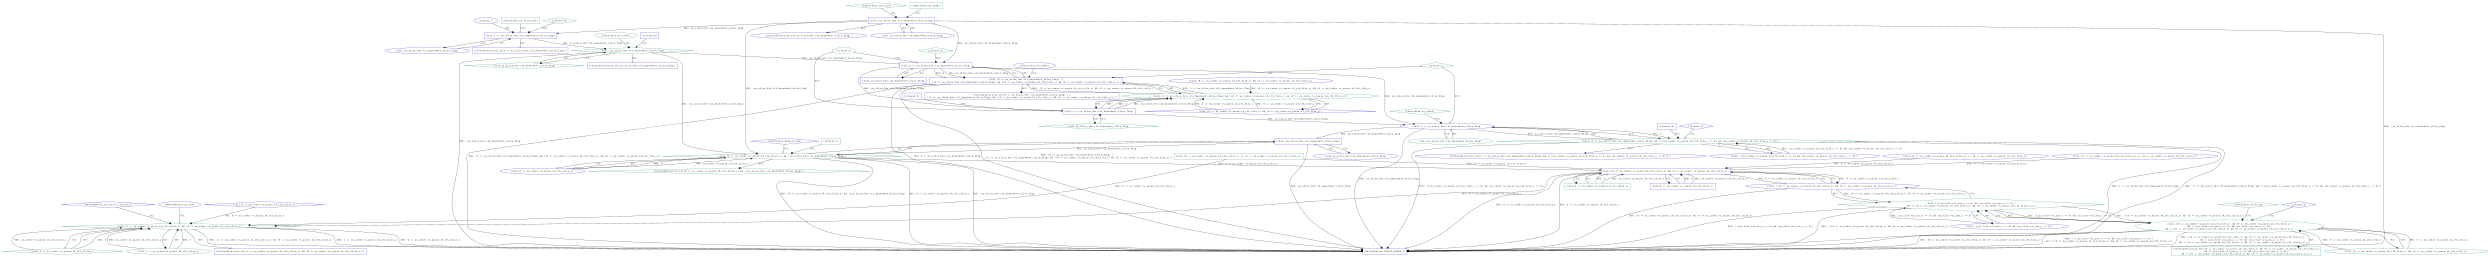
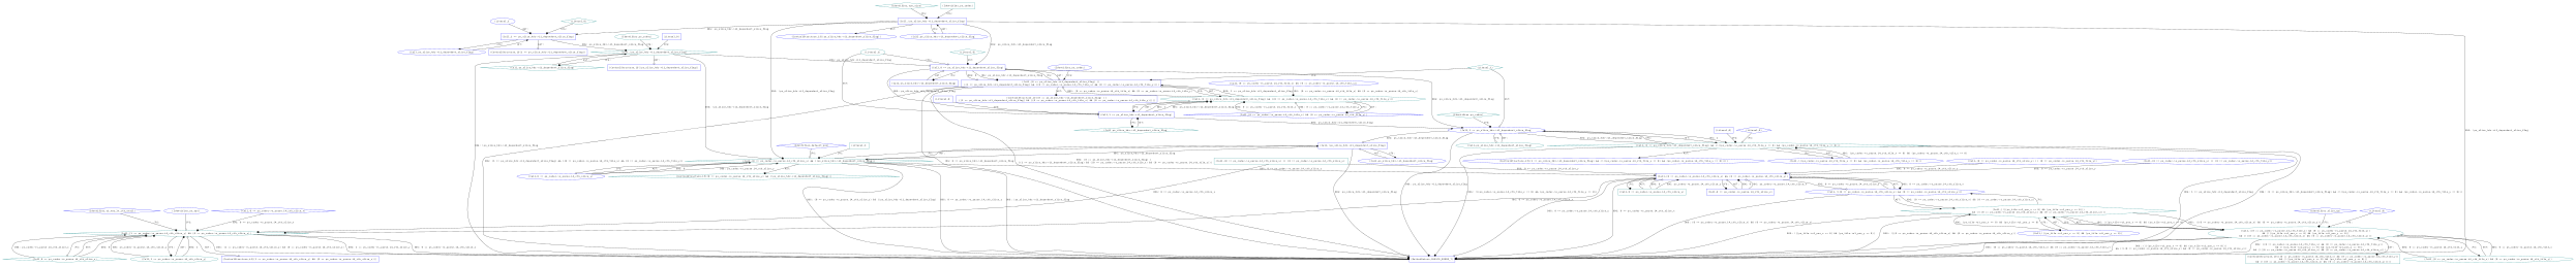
  digraph {
    fontname="IBM Plex Mono"
    node [color=blue fontname="IBM Plex Mono" shape=box]
    edge [arrowhead=odot fontname="IBM Plex Mono"]
    n1 [label="(Call,0 == ps_slice_hdr->i1_dependent_slice_flag)"]
    n2 [label="(Call,(0 == ps_slice_hdr->i1_dependent_slice_flag) ||\n ((1 == ps_slice_hdr->i1_dependent_slice_flag) && ((0 == ps_codec->s_parse.i4_ctb_tile_x) && (0 == ps_codec->s_parse.i4_ctb_tile_y))))"]
    n3 [label="(Call,1 == ps_slice_hdr->i1_dependent_slice_flag)"]
    n4 [label="(Call,1 == ps_slice_hdr->i1_dependent_slice_flag)" shape=ellipse]
    n5 [label="(Call,ps_slice_hdr->i1_dependent_slice_flag)"]
    n6 [label="(MethodReturn,IHEVCD_ERROR_T)"]
    n7 [color=teal label="(Call,(1 == ps_slice_hdr->i1_dependent_slice_flag) && ((0 == ps_codec->s_parse.i4_ctb_tile_x) && (0 == ps_codec->s_parse.i4_ctb_tile_y)))" shape=ellipse]
    n8 [label="(ControlStructure,if((0 == ps_slice_hdr->i1_dependent_slice_flag) ||\n ((1 == ps_slice_hdr->i1_dependent_slice_flag) && ((0 == ps_codec->s_parse.i4_ctb_tile_x) && (0 == ps_codec->s_parse.i4_ctb_tile_y)))))"]
    n9 [color=teal label="(Call,ps_slice_hdr->i1_dependent_slice_flag)" shape=diamond]
    n10 [color=teal label="(Call,(1 == ps_slice_hdr->i1_dependent_slice_flag) && (!((ps_codec->s_parse.i4_ctb_tile_x == 0) && (ps_codec->s_parse.i4_ctb_tile_y == 0))))" shape=diamond]
    n11 [label="(Call,!ps_slice_hdr->i1_dependent_slice_flag)"]
    n12 [color=teal label="(Call,ps_slice_hdr->i1_dependent_slice_flag)" shape=ellipse]
    n13 [label="(Call,!ps_slice_hdr->i1_dependent_slice_flag)"]
    n14 [label="(Call,1 == ps_slice_hdr->i1_dependent_slice_flag)"]
    n15 [color=teal label="(Call,(0 == ps_codec->s_parse.i4_ctb_slice_y) && (!ps_slice_hdr->i1_dependent_slice_flag))" shape=diamond]
    n16 [label="(ControlStructure,if(!ps_slice_hdr->i1_dependent_slice_flag))" shape=ellipse]
    n17 [label="(Call,ps_slice_hdr->i1_dependent_slice_flag)" shape=ellipse]
    n18 [color=teal label="(Call,!ps_slice_hdr->i1_dependent_slice_flag)" shape=diamond]
    n19 [label="(ControlStructure,if(1 == ps_slice_hdr->i1_dependent_slice_flag))"]
    n20 [label="(Call,ps_slice_hdr->i1_dependent_slice_flag)" shape=ellipse]
    n21 [label="(Call,(0 == ps_codec->s_parse.i4_ctb_slice_x) && (0 == ps_codec->s_parse.i4_ctb_slice_y))"]
    n22 [color=teal label="(ControlStructure,if((0 == ps_codec->s_parse.i4_ctb_slice_y) && (!ps_slice_hdr->i1_dependent_slice_flag)))" shape=diamond]
    n23 [label="(Call,0 == ps_codec->s_parse.i4_ctb_slice_y)" shape=ellipse]
    n24 [color=teal label="(Call,ps_slice_hdr->i1_dependent_slice_flag)" shape=diamond]
    n25 [label="(ControlStructure,if(!ps_slice_hdr->i1_dependent_slice_flag))"]
    n26 [label="(Call,(0 == ps_codec->s_parse.i4_ctb_tile_x) && (0 == ps_codec->s_parse.i4_ctb_tile_y))" shape=diamond]
    n27 [label="(Call,!((ps_codec->s_parse.i4_ctb_tile_x == 0) && (ps_codec->s_parse.i4_ctb_tile_y == 0)))" shape=ellipse]
    n28 [label="(ControlStructure,if((1 == ps_slice_hdr->i1_dependent_slice_flag) && (!((ps_codec->s_parse.i4_ctb_tile_x == 0) && (ps_codec->s_parse.i4_ctb_tile_y == 0)))))" shape=ellipse]
    n29 [label="(Call,ps_slice_hdr->i1_dependent_slice_flag)" shape=ellipse]
    n30 [label="(Call,!((0 == ps_codec->s_parse.i4_ctb_slice_x) && (0 == ps_codec->s_parse.i4_ctb_slice_y)))" shape=ellipse]
    n31 [color=teal label="(Call,(1 == ps_codec->s_parse.i4_ctb_slice_y) && (0 == ps_codec->s_parse.i4_ctb_slice_x))" shape=diamond]
    n32 [label="(Call,0 == ps_codec->s_parse.i4_ctb_slice_x)"]
    n33 [color=teal label="(Call,0 == ps_codec->s_parse.i4_ctb_slice_y)"]
    n34 [color=teal label="(Call,(!((ps_tile->u1_pos_x == 0) && (ps_tile->u1_pos_y == 0)))\n && (!((0 == ps_codec->s_parse.i4_ctb_slice_x) && (0 == ps_codec->s_parse.i4_ctb_slice_y))))" shape=diamond]
    n35 [color=teal label="(Call,1 == ps_codec->s_parse.i4_ctb_slice_y)" shape=ellipse]
    n36 [color=teal label="(Call,0 == ps_codec->s_parse.i4_ctb_slice_x)" shape=diamond]
    n37 [label="(ControlStructure,if((1 == ps_codec->s_parse.i4_ctb_slice_y) && (0 == ps_codec->s_parse.i4_ctb_slice_x)))"]
    n38 [color=teal label="(Call,((0 == ps_codec->s_parse.i4_ctb_tile_x) && (0 == ps_codec->s_parse.i4_ctb_tile_y))\n && (!((ps_tile->u1_pos_x == 0) && (ps_tile->u1_pos_y == 0)))\n && (!((0 == ps_codec->s_parse.i4_ctb_slice_x) && (0 == ps_codec->s_parse.i4_ctb_slice_y))))" shape=ellipse]
    n39 [label="(Call,!((ps_tile->u1_pos_x == 0) && (ps_tile->u1_pos_y == 0)))" shape=ellipse]
    n40 [color=teal label="(Call,(0 == ps_codec->s_parse.i4_ctb_tile_x) && (0 == ps_codec->s_parse.i4_ctb_tile_y))" shape=ellipse]
    n41 [color=teal label="(ControlStructure,if(((0 == ps_codec->s_parse.i4_ctb_tile_x) && (0 == ps_codec->s_parse.i4_ctb_tile_y))\n && (!((ps_tile->u1_pos_x == 0) && (ps_tile->u1_pos_y == 0)))\n && (!((0 == ps_codec->s_parse.i4_ctb_slice_x) && (0 == ps_codec->s_parse.i4_ctb_slice_y)))))"]
-   n42 [color=teal label="(Identifier,ps_slice_hdr)"]
    n43 [color=teal label="(Identifier,sps_size)" shape=diamond]
-   n44 [color=teal label="(Identifier,slice_qp)" shape=diamond]
+   n44 [label="(Identifier,slice_qp)" shape=diamond]
    n45 [label="(Call,(0 == ps_codec->s_parse.i4_ctb_slice_y) || (0 == ps_codec->s_parse.i4_ctb_tile_y))" shape=ellipse]
    n46 [color=teal label="(Identifier,ps_codec)"]
-   n47 [label="(MethodReturn,u1_top_lt_ctb_avail)" shape=diamond]
+   n47 [label="(Identifier,u1_top_lt_ctb_avail)" shape=diamond]
    n48 [label="(Identifier,default_pos)" shape=diamond]
    n49 [color=teal label="(Literal,1)"]
-   n50 [label="(MethodReturn,ps_sps)" shape=ellipse]
+   n50 [label="(Identifier,ps_sps)" shape=ellipse]
    n51 [label="(Identifier,ps_codec)" shape=ellipse]
    n52 [label="(Literal,0)" shape=diamond]
    n53 [color=teal label="(Literal,0)" shape=diamond]
    n54 [label="(Literal,0)"]
    n55 [label="(Call,(0 == ps_codec->s_parse.i4_ctb_tile_x) && (0 == ps_codec->s_parse.i4_ctb_tile_y))" shape=ellipse]
    n56 [color=teal label="(Literal,1)" shape=diamond]
    n57 [label="(Literal,0)" shape=diamond]
    n58 [label="(Call,(0 == ps_codec->s_parse.i4_ctb_slice_y) || (0 == ps_codec->s_parse.i4_ctb_tile_y))" shape=ellipse]
    n59 [label="(Literal,0)"]
    n60 [label="(Call,0 == ps_codec->s_parse.i4_ctb_slice_x)" shape=diamond]
    n61 [color=teal label="(Call,(0 == ps_codec->s_parse.i4_ctb_slice_x) || (0 == ps_codec->s_parse.i4_ctb_slice_y))"]
    n62 [color=teal label="(Identifier,ps_codec)" shape=diamond]
    n63 [color=teal label="(Literal,0)" shape=diamond]
    n64 [label="(Literal,1)" shape=ellipse]
    n65 [color=teal label="(Identifier,ps_codec)" shape=ellipse]
    n66 [color=teal label="(Literal,1)" shape=ellipse]
    n67 [label="(Literal,0)"]
    n1 -> n2 [label="AST: "]
    n1 -> n2 [label="DDG: 0"]
    n1 -> n2 [arrowhead=box label="DDG: ps_slice_hdr->i1_dependent_slice_flag"]
    n1 -> n3 [label="DDG: ps_slice_hdr->i1_dependent_slice_flag"]
    n1 -> n4 [arrowhead=normal label="DDG: ps_slice_hdr->i1_dependent_slice_flag"]
    n1 -> n5 [arrowhead=box label="CFG: "]
    n2 -> n1 [label="CFG: "]
    n2 -> n6 [label="DDG: (0 == ps_slice_hdr->i1_dependent_slice_flag) ||\n ((1 == ps_slice_hdr->i1_dependent_slice_flag) && ((0 == ps_codec->s_parse.i4_ctb_tile_x) && (0 == ps_codec->s_parse.i4_ctb_tile_y)))"]
    n2 -> n6 [arrowhead=box label="DDG: 0 == ps_slice_hdr->i1_dependent_slice_flag"]
    n2 -> n6 [label="DDG: (1 == ps_slice_hdr->i1_dependent_slice_flag) && ((0 == ps_codec->s_parse.i4_ctb_tile_x) && (0 == ps_codec->s_parse.i4_ctb_tile_y))"]
    n2 -> n7 [arrowhead=normal label="CFG: "]
    n2 -> n8 [arrowhead=box label="AST: "]
    n3 -> n4 [arrowhead=normal label="DDG: ps_slice_hdr->i1_dependent_slice_flag"]
    n3 -> n7 [label="AST: "]
    n3 -> n7 [arrowhead=box label="DDG: 1"]
    n3 -> n7 [arrowhead=box label="DDG: ps_slice_hdr->i1_dependent_slice_flag"]
    n3 -> n9 [arrowhead=box label="CFG: "]
    n4 -> n6 [arrowhead=box label="DDG: ps_slice_hdr->i1_dependent_slice_flag"]
    n4 -> n10 [arrowhead=normal label="AST: "]
    n4 -> n10 [arrowhead=normal label="DDG: 1"]
    n4 -> n10 [label="DDG: ps_slice_hdr->i1_dependent_slice_flag"]
    n4 -> n11 [label="DDG: ps_slice_hdr->i1_dependent_slice_flag"]
    n4 -> n12 [label="CFG: "]
    n5 -> n1 [label="AST: "]
    n7 -> n2 [label="AST: "]
    n7 -> n2 [arrowhead=normal label="DDG: 1 == ps_slice_hdr->i1_dependent_slice_flag"]
    n7 -> n2 [label="DDG: (0 == ps_codec->s_parse.i4_ctb_tile_x) && (0 == ps_codec->s_parse.i4_ctb_tile_y)"]
    n7 -> n3 [arrowhead=box label="CFG: "]
    n7 -> n26 [arrowhead=box label="CFG: "]
    n9 -> n3 [arrowhead=box label="AST: "]
    n10 -> n4 [arrowhead=normal label="CFG: "]
    n10 -> n6 [arrowhead=box label="DDG: !((ps_codec->s_parse.i4_ctb_tile_x == 0) && (ps_codec->s_parse.i4_ctb_tile_y == 0))"]
    n10 -> n6 [label="DDG: 1 == ps_slice_hdr->i1_dependent_slice_flag"]
    n10 -> n6 [arrowhead=box label="DDG: (1 == ps_slice_hdr->i1_dependent_slice_flag) && (!((ps_codec->s_parse.i4_ctb_tile_x == 0) && (ps_codec->s_parse.i4_ctb_tile_y == 0)))"]
    n10 -> n27 [arrowhead=normal label="CFG: "]
    n10 -> n28 [arrowhead=normal label="AST: "]
    n11 -> n6 [label="DDG: ps_slice_hdr->i1_dependent_slice_flag"]
    n11 -> n15 [label="AST: "]
    n11 -> n15 [arrowhead=normal label="DDG: ps_slice_hdr->i1_dependent_slice_flag"]
    n11 -> n29 [arrowhead=normal label="CFG: "]
    n12 -> n4 [label="AST: "]
    n13 -> n1 [arrowhead=normal label="DDG: ps_slice_hdr->i1_dependent_slice_flag"]
    n13 -> n6 [label="DDG: !ps_slice_hdr->i1_dependent_slice_flag"]
    n13 -> n14 [arrowhead=normal label="DDG: ps_slice_hdr->i1_dependent_slice_flag"]
    n13 -> n15 [arrowhead=box label="DDG: !ps_slice_hdr->i1_dependent_slice_flag"]
    n13 -> n16 [arrowhead=normal label="AST: "]
    n13 -> n17 [label="CFG: "]
    n14 -> n18 [arrowhead=box label="DDG: ps_slice_hdr->i1_dependent_slice_flag"]
    n14 -> n19 [label="AST: "]
    n14 -> n20 [arrowhead=normal label="CFG: "]
    n15 -> n6 [label="DDG: (0 == ps_codec->s_parse.i4_ctb_slice_y) && (!ps_slice_hdr->i1_dependent_slice_flag)"]
    n15 -> n6 [arrowhead=normal label="DDG: 0 == ps_codec->s_parse.i4_ctb_slice_y"]
    n15 -> n6 [arrowhead=normal label="DDG: !ps_slice_hdr->i1_dependent_slice_flag"]
    n15 -> n11 [arrowhead=normal label="CFG: "]
    n15 -> n21 [arrowhead=normal label="DDG: 0 == ps_codec->s_parse.i4_ctb_slice_y"]
    n15 -> n22 [arrowhead=box label="AST: "]
    n15 -> n23 [label="CFG: "]
    n17 -> n13 [arrowhead=normal label="AST: "]
    n18 -> n1 [label="DDG: ps_slice_hdr->i1_dependent_slice_flag"]
    n18 -> n6 [arrowhead=box label="DDG: !ps_slice_hdr->i1_dependent_slice_flag"]
    n18 -> n15 [label="DDG: !ps_slice_hdr->i1_dependent_slice_flag"]
    n18 -> n24 [arrowhead=box label="CFG: "]
    n18 -> n25 [label="AST: "]
    n20 -> n14 [arrowhead=normal label="AST: "]
    n21 -> n6 [label="DDG: 0 == ps_codec->s_parse.i4_ctb_slice_y"]
    n21 -> n6 [arrowhead=normal label="DDG: 0 == ps_codec->s_parse.i4_ctb_slice_x"]
    n21 -> n30 [label="AST: "]
    n21 -> n30 [arrowhead=box label="DDG: 0 == ps_codec->s_parse.i4_ctb_slice_x"]
    n21 -> n30 [label="DDG: 0 == ps_codec->s_parse.i4_ctb_slice_y"]
    n21 -> n31 [arrowhead=box label="DDG: 0 == ps_codec->s_parse.i4_ctb_slice_x"]
    n21 -> n32 [arrowhead=box label="CFG: "]
    n21 -> n33 [arrowhead=box label="CFG: "]
    n23 -> n15 [arrowhead=normal label="AST: "]
    n23 -> n15 [label="DDG: 0"]
    n23 -> n15 [arrowhead=normal label="DDG: ps_codec->s_parse.i4_ctb_slice_y"]
    n24 -> n18 [arrowhead=normal label="AST: "]
    n26 -> n7 [label="AST: "]
    n26 -> n7 [arrowhead=box label="DDG: 0 == ps_codec->s_parse.i4_ctb_tile_x"]
    n26 -> n7 [label="DDG: 0 == ps_codec->s_parse.i4_ctb_tile_y"]
    n27 -> n10 [label="AST: "]
    n27 -> n10 [arrowhead=box label="DDG: (ps_codec->s_parse.i4_ctb_tile_x == 0) && (ps_codec->s_parse.i4_ctb_tile_y == 0)"]
    n29 -> n11 [label="AST: "]
    n30 -> n6 [label="DDG: (0 == ps_codec->s_parse.i4_ctb_slice_x) && (0 == ps_codec->s_parse.i4_ctb_slice_y)"]
    n30 -> n21 [arrowhead=normal label="CFG: "]
    n30 -> n34 [arrowhead=normal label="AST: "]
    n30 -> n34 [arrowhead=normal label="DDG: (0 == ps_codec->s_parse.i4_ctb_slice_x) && (0 == ps_codec->s_parse.i4_ctb_slice_y)"]
    n31 -> n6 [label="DDG: (1 == ps_codec->s_parse.i4_ctb_slice_y) && (0 == ps_codec->s_parse.i4_ctb_slice_x)"]
    n31 -> n6 [label="DDG: 1 == ps_codec->s_parse.i4_ctb_slice_y"]
    n31 -> n6 [arrowhead=normal label="DDG: 0 == ps_codec->s_parse.i4_ctb_slice_x"]
    n31 -> n35 [arrowhead=box label="CFG: "]
    n31 -> n36 [label="CFG: "]
    n31 -> n37 [label="AST: "]
    n32 -> n21 [label="AST: "]
    n32 -> n21 [arrowhead=box label="DDG: 0"]
    n32 -> n21 [label="DDG: ps_codec->s_parse.i4_ctb_slice_x"]
    n33 -> n21 [arrowhead=normal label="AST: "]
    n33 -> n21 [label="DDG: 0"]
    n33 -> n21 [arrowhead=normal label="DDG: ps_codec->s_parse.i4_ctb_slice_y"]
    n34 -> n6 [arrowhead=box label="DDG: !((0 == ps_codec->s_parse.i4_ctb_slice_x) && (0 == ps_codec->s_parse.i4_ctb_slice_y))"]
    n34 -> n6 [label="DDG: !((ps_tile->u1_pos_x == 0) && (ps_tile->u1_pos_y == 0))"]
    n34 -> n30 [arrowhead=normal label="CFG: "]
    n34 -> n38 [label="AST: "]
    n34 -> n38 [label="DDG: !((ps_tile->u1_pos_x == 0) && (ps_tile->u1_pos_y == 0))"]
    n34 -> n38 [arrowhead=box label="DDG: !((0 == ps_codec->s_parse.i4_ctb_slice_x) && (0 == ps_codec->s_parse.i4_ctb_slice_y))"]
    n34 -> n39 [arrowhead=box label="CFG: "]
    n35 -> n31 [arrowhead=box label="AST: "]
    n35 -> n31 [label="DDG: 1"]
    n35 -> n31 [arrowhead=box label="DDG: ps_codec->s_parse.i4_ctb_slice_y"]
    n36 -> n31 [arrowhead=box label="AST: "]
    n36 -> n31 [label="DDG: 0"]
    n36 -> n31 [arrowhead=normal label="DDG: ps_codec->s_parse.i4_ctb_slice_x"]
    n38 -> n6 [label="DDG: ((0 == ps_codec->s_parse.i4_ctb_tile_x) && (0 == ps_codec->s_parse.i4_ctb_tile_y))\n && (!((ps_tile->u1_pos_x == 0) && (ps_tile->u1_pos_y == 0)))\n && (!((0 == ps_codec->s_parse.i4_ctb_slice_x) && (0 == ps_codec->s_parse.i4_ctb_slice_y)))"]
    n38 -> n6 [label="DDG: (0 == ps_codec->s_parse.i4_ctb_tile_x) && (0 == ps_codec->s_parse.i4_ctb_tile_y)"]
    n38 -> n6 [label="DDG: (!((ps_tile->u1_pos_x == 0) && (ps_tile->u1_pos_y == 0)))\n && (!((0 == ps_codec->s_parse.i4_ctb_slice_x) && (0 == ps_codec->s_parse.i4_ctb_slice_y)))"]
    n38 -> n34 [arrowhead=box label="CFG: "]
    n38 -> n40 [arrowhead=normal label="CFG: "]
    n38 -> n41 [arrowhead=box label="AST: "]
    n39 -> n34 [arrowhead=box label="AST: "]
    n39 -> n34 [arrowhead=normal label="DDG: (ps_tile->u1_pos_x == 0) && (ps_tile->u1_pos_y == 0)"]
    n40 -> n38 [label="AST: "]
    n40 -> n38 [label="DDG: 0 == ps_codec->s_parse.i4_ctb_tile_x"]
    n40 -> n38 [arrowhead=box label="DDG: 0 == ps_codec->s_parse.i4_ctb_tile_y"]
-   n42 -> n14 [label="CFG: "]
    n43 -> n13 [arrowhead=box label="CFG: "]
    n44 -> n38 [arrowhead=box label="CFG: "]
    n45 -> n21 [arrowhead=box label="DDG: 0 == ps_codec->s_parse.i4_ctb_slice_y"]
    n46 -> n13 [arrowhead=normal label="CFG: "]
    n47 -> n31 [arrowhead=box label="CFG: "]
    n48 -> n15 [label="CFG: "]
    n49 -> n15 [arrowhead=box label="CFG: "]
    n50 -> n31 [label="CFG: "]
    n51 -> n2 [arrowhead=normal label="CFG: "]
    n52 -> n38 [arrowhead=normal label="CFG: "]
    n53 -> n1 [arrowhead=box label="AST: "]
    n54 -> n18 [arrowhead=normal label="CFG: "]
    n55 -> n7 [arrowhead=box label="DDG: (0 == ps_codec->s_parse.i4_ctb_tile_x) && (0 == ps_codec->s_parse.i4_ctb_tile_y)"]
    n56 -> n2 [arrowhead=normal label="CFG: "]
    n56 -> n4 [label="AST: "]
    n57 -> n10 [label="CFG: "]
    n58 -> n21 [label="DDG: 0 == ps_codec->s_parse.i4_ctb_slice_y"]
    n59 -> n3 [label="CFG: "]
    n60 -> n31 [arrowhead=box label="DDG: 0 == ps_codec->s_parse.i4_ctb_slice_x"]
    n61 -> n21 [label="DDG: 0 == ps_codec->s_parse.i4_ctb_slice_y"]
    n61 -> n31 [arrowhead=box label="DDG: 0 == ps_codec->s_parse.i4_ctb_slice_x"]
    n62 -> n4 [arrowhead=box label="CFG: "]
    n63 -> n14 [arrowhead=box label="CFG: "]
    n64 -> n14 [arrowhead=box label="AST: "]
    n65 -> n18 [arrowhead=box label="CFG: "]
    n66 -> n1 [label="CFG: "]
    n66 -> n3 [label="AST: "]
    n67 -> n10 [arrowhead=box label="CFG: "]
  }
